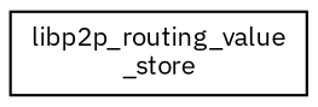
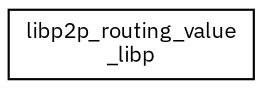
  digraph {
    rankdir=LR
    fontname="IBM Plex Sans"
-   n1 [color=black fillcolor=white fontname="IBM Plex Sans" fontsize=10 height=0.2 label="libp2p_routing_value\l_store" shape=record style=filled width=0.4]
+   n1 [color=black fillcolor=white fontname="IBM Plex Sans" fontsize=10 height=0.2 label="libp2p_routing_value\l_libp" shape=record style=filled width=0.4]
  }
